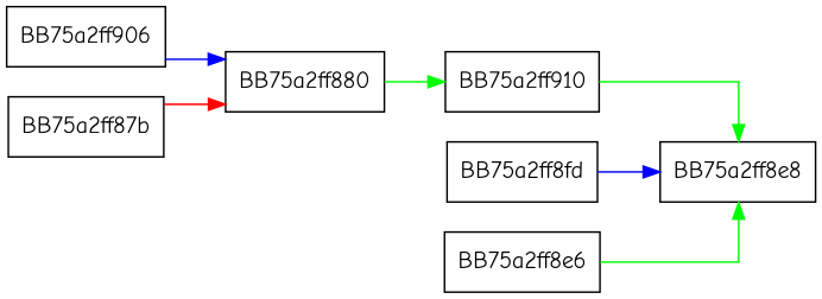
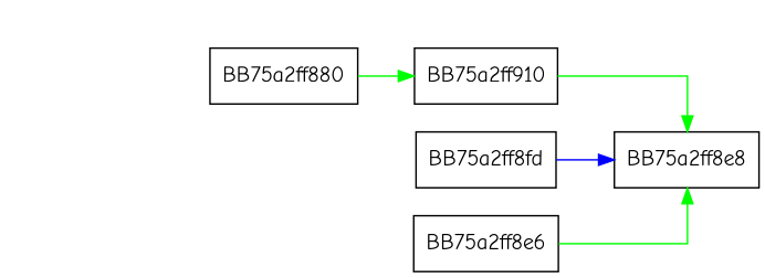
  digraph {
    fontname="Comic Neue"
    rankdir=LR
    splines=ortho
    node [fontname="Comic Neue" shape=box]
    edge [color=green fontname="Comic Neue"]
-   BB75a2ff906
    BB75a2ff880
-   BB75a2ff87b
    BB75a2ff910
    BB75a2ff8e8
    BB75a2ff8fd
    BB75a2ff8e6
-   BB75a2ff906 -> BB75a2ff880 [color=blue]
    BB75a2ff880 -> BB75a2ff910
-   BB75a2ff87b -> BB75a2ff880 [color=red]
    BB75a2ff910 -> BB75a2ff8e8
    BB75a2ff8fd -> BB75a2ff8e8 [color=blue]
    BB75a2ff8e6 -> BB75a2ff8e8
  }
